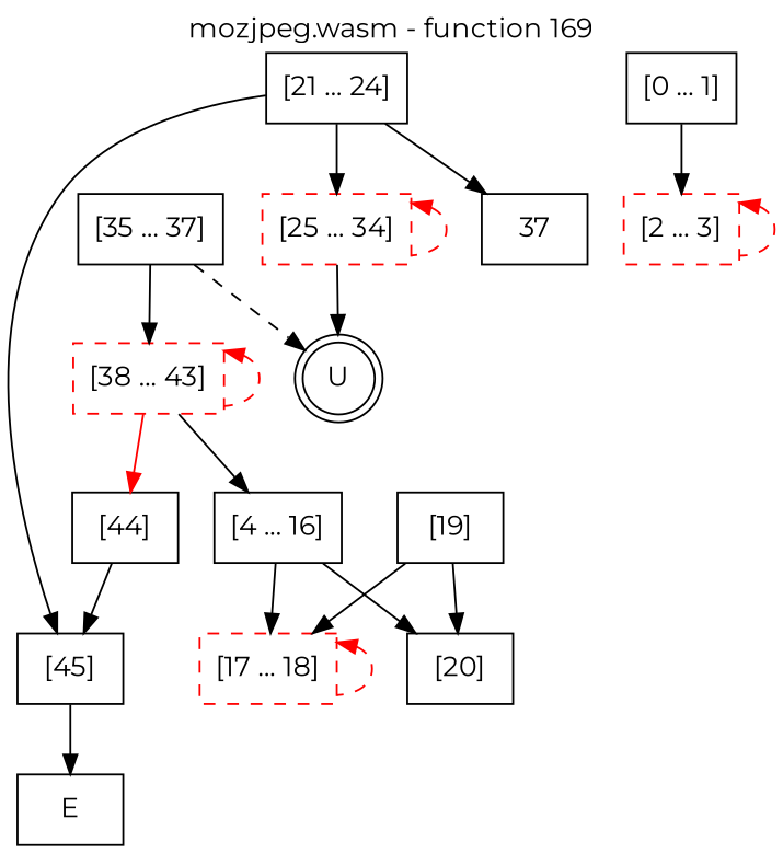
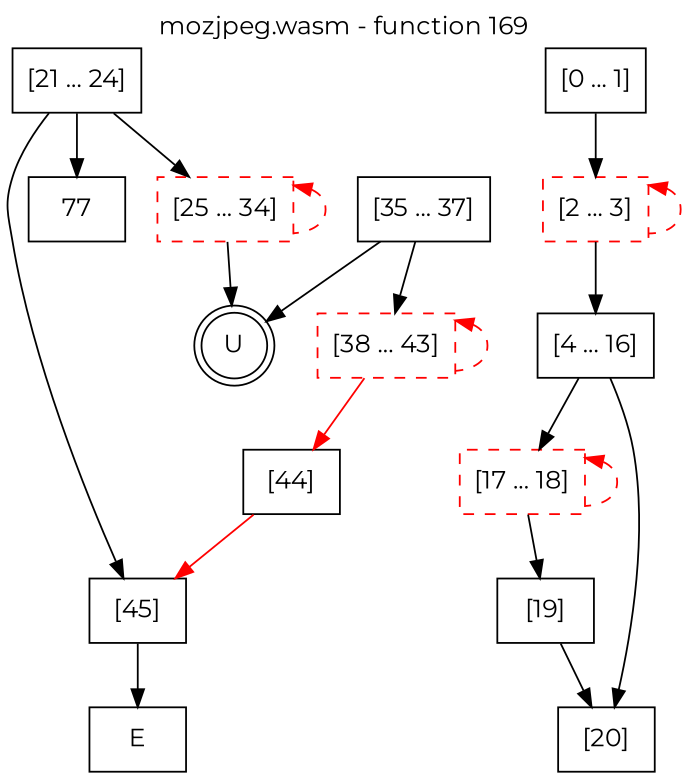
  digraph {
    fontname=Montserrat
    label="mozjpeg.wasm - function 169"
    labelfontcolor=black
    labelfontname=Helvetica
    labelfontsize=16
    labelloc=t
    node [fontname=Montserrat shape=box color=black style=solid]
    edge [fontname=Montserrat]
    E [color="" style=""]
    n2 [label=U shape=doublecircle color="" style=""]
    n3 [label="[0 ... 1]"]
    n4 [color=red label="[2 ... 3]" style=dashed]
    n5 [label="[4 ... 16]"]
    n6 [label="[21 ... 24]"]
    n7 [color=red label="[25 ... 34]" style=dashed]
    n8 [label="[45]"]
-   37
+   37 [label=77]
    n10 [color=red label="[17 ... 18]" style=dashed]
    n11 [label="[20]"]
    n12 [label="[19]"]
    n13 [label="[35 ... 37]"]
    n14 [color=red label="[38 ... 43]" style=dashed]
    n15 [label="[44]"]
    n3 -> n4
    n4 -> n4 [color=red dir=back style=dashed]
-   n14 -> n5
+   n4 -> n5
    n5 -> n10
    n5 -> n11
    n6 -> n7
    n6 -> n8
    n6 -> 37
    n7 -> n2
    n7 -> n7 [color=red dir=back style=dashed]
    n8 -> E
    n10 -> n10 [color=red dir=back style=dashed]
-   n12 -> n10
+   n10 -> n12
    n12 -> n11
-   n13 -> n2 [style=dashed]
+   n13 -> n2
    n13 -> n14
    n14 -> n14 [color=red dir=back style=dashed]
    n14 -> n15 [color=red]
-   n15 -> n8
+   n15 -> n8 [color=red]
  }
